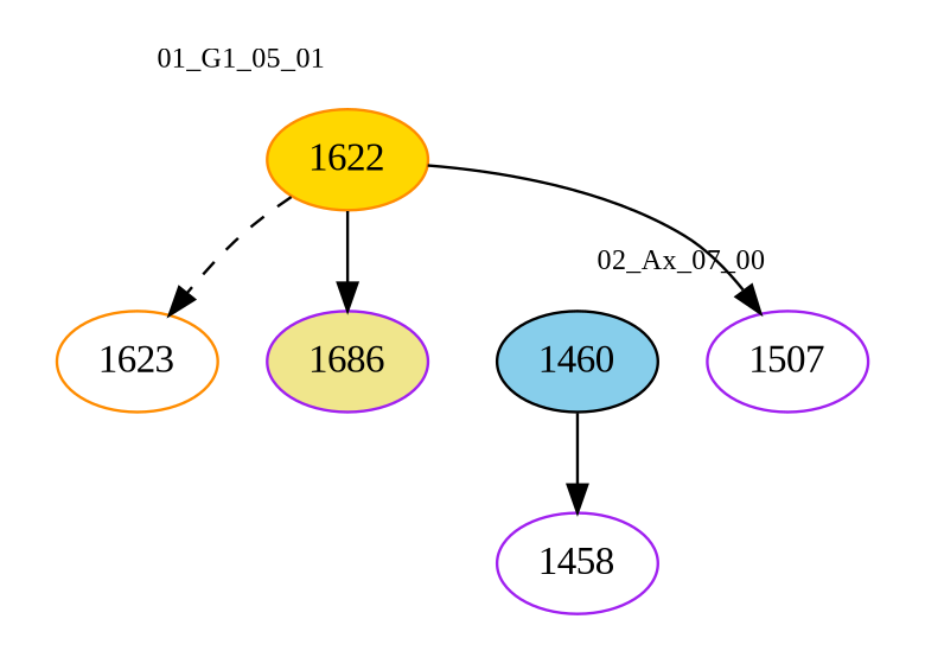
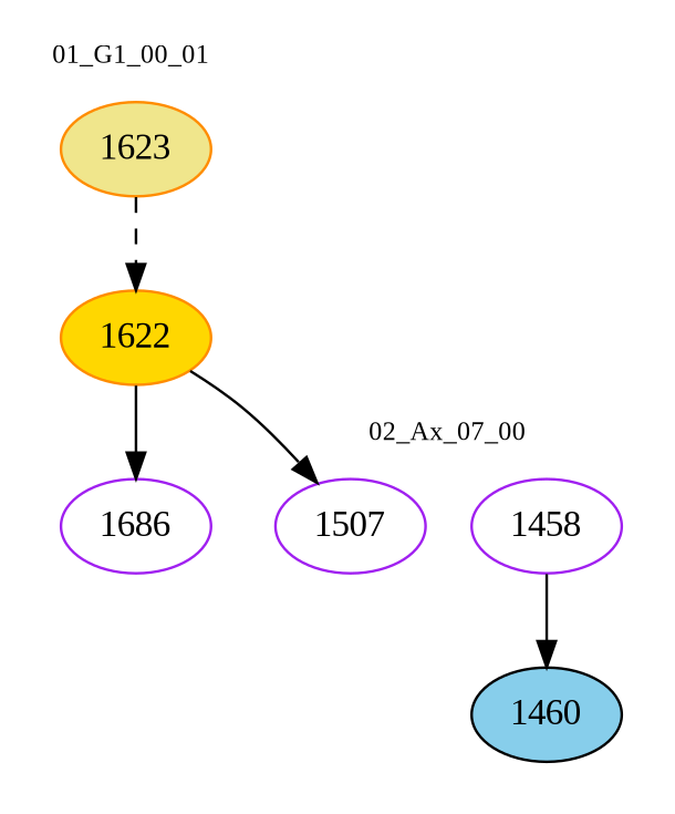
  digraph {
    fontname="Liberation Serif"
    node [color=purple fillcolor=white fontname="Liberation Serif" style=filled]
    edge [color=black fontname="Liberation Serif" style=solid]
    n1 [label=1458]
    n2 [label=1507]
    n3 [color=black fillcolor=skyblue label=1460]
    n4 [color=darkorange fillcolor=gold label=1622]
-   n5 [color=darkorange label=1623]
-   n6 [fillcolor=khaki label=1686]
+   n5 [color=darkorange fillcolor=khaki label=1623]
+   n6 [label=1686]
    subgraph cluster_1 {
      color=white
      fontsize=10
      label="02_Ax_07_00"
      n1
      n2
      n3
    }
    subgraph cluster_2 {
      color=white
      fontsize=10
-     label="01_G1_05_01"
+     label="01_G1_00_01"
      n4
      n5
      n6
    }
-   n3 -> n1
+   n1 -> n3
    n4 -> n2
-   n4 -> n5 [style=dashed]
+   n5 -> n4 [style=dashed]
    n4 -> n6
  }
